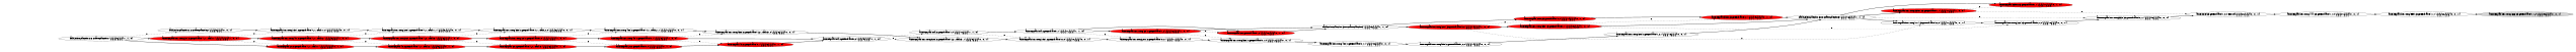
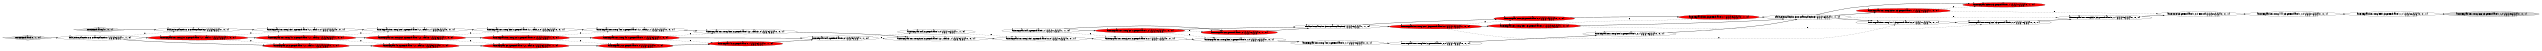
  digraph {
    rankdir=LR
    node [fillcolor=white shape=ellipse style=filled]
    edge [style=bold]
    n1 [label="assertEquals(new Long(35L),c.getEndValue(\"S1\",\"Task 2\",0))@@@6@@@['0', '0', '1']"]
    n2 [label="assertEquals(new Long(40L),c.getEndValue(\"S1\",\"Task 2\",1))@@@7@@@['0', '0', '1']"]
    n3 [label="assertEquals(new Long(55L),c.getEndValue(\"S2\",\"Task 3\",0))@@@8@@@['0', '0', '1']"]
    n4 [label="assertEquals(new Long(15L),c.getEndValue(0,0,0))@@@10@@@['0', '0', '1']"]
    n5 [label="assertEquals(new Long(20L),c.getEndValue(0,0,1))@@@11@@@['0', '0', '1']"]
    n6 [label="assertEquals(new Long(35L),c.getEndValue(0,1,0))@@@12@@@['0', '0', '1']"]
+   n7 [fillcolor=lightgray label="testGetEndValue2['0', '0', '1']" shape=diamond]
    n8 [label="TaskSeriesCollection c = createCollection2()@@@3@@@['0', '0', '1']"]
    n9 [label="assertEquals(new Long(15L),c.getEndValue(\"S1\",\"Task 1\",0))@@@4@@@['0', '0', '1']"]
    n10 [label="assertEquals(new Long(55L),c.getEndValue(1,2,0))@@@14@@@['0', '0', '1']"]
    n11 [label="assertEquals(new Long(60L),c.getEndValue(1,2,1))@@@15@@@['0', '0', '1']"]
    n12 [label="TaskSeriesCollection c3 = createCollection3()@@@16@@@['1', '1', '1']"]
    n13 [fillcolor=red label="assertEquals(new Long(2L),c.getEndValue(\"S1\",\"Task 1\"))@@@4@@@['1', '0', '0']"]
    n14 [fillcolor=red label="assertEquals(2L,c.getEndValue(\"S1\",\"Task 1\"))@@@4@@@['0', '1', '0']"]
    n15 [fillcolor=red label="assertEquals(new Long(4L),c.getEndValue(\"S1\",\"Task 2\"))@@@5@@@['1', '0', '0']"]
    n16 [fillcolor=red label="assertEquals(4L,c.getEndValue(\"S1\",\"Task 2\"))@@@5@@@['0', '1', '0']"]
    n17 [label="assertEquals(new Long(20L),c.getEndValue(\"S1\",\"Task 1\",1))@@@5@@@['0', '0', '1']"]
    n18 [fillcolor=red label="assertEquals(new Long(6L),c.getEndValue(\"S2\",\"Task 3\"))@@@6@@@['1', '0', '0']"]
    n19 [fillcolor=red label="assertEquals(6L,c.getEndValue(\"S2\",\"Task 3\"))@@@6@@@['0', '1', '0']"]
    n20 [fillcolor=red label="assertEquals(2L,c.getEndValue(0,0))@@@7@@@['0', '1', '0']"]
    n21 [label="assertEquals(null,c.getEndValue(0,2))@@@9@@@['1', '1', '0']"]
    n22 [label="assertEquals(null,c.getEndValue(1,0))@@@10@@@['1', '1', '0']"]
    n23 [label="assertEquals(new Long(60L),c.getEndValue(\"S2\",\"Task 3\",1))@@@9@@@['0', '0', '1']"]
    n24 [label="assertEquals(null,c.getEndValue(1,1))@@@11@@@['1', '1', '0']"]
    n25 [label="TaskSeriesCollection c3 = createCollection3()@@@13@@@['1', '1', '0']"]
    n26 [fillcolor=red label="assertEquals(200L,c3.getEndValue(0,0))@@@14@@@['0', '1', '0']"]
    n27 [fillcolor=red label="assertEquals(new Long(200),c3.getEndValue(0,0))@@@14@@@['1', '0', '0']"]
    n28 [fillcolor=red label="assertEquals(350L,c3.getEndValue(0,1))@@@15@@@['0', '1', '0']"]
    n29 [label="assertEquals(new Long(111),c3.getEndValue(0,0,0))@@@17@@@['0', '0', '1']"]
    n30 [fillcolor=red label="assertEquals(new Long(350),c3.getEndValue(0,1))@@@15@@@['1', '0', '0']"]
    n31 [label="assertEquals(new Long(40L),c.getEndValue(0,1,1))@@@13@@@['0', '0', '1']"]
    n32 [fillcolor=red label="assertEquals(new Long(6L),c.getEndValue(1,2))@@@12@@@['1', '0', '0']"]
    n33 [fillcolor=red label="assertEquals(6L,c.getEndValue(1,2))@@@12@@@['0', '1', '0']"]
    n34 [label="assertEquals(new Long(444),c3.getEndValue(1,1,0))@@@21@@@['0', '0', '1']"]
    n35 [label="assertEquals(new Long(555),c3.getEndValue(1,1,1))@@@22@@@['0', '0', '1']"]
    n36 [fillcolor=lightgray label="assertEquals(new Long(666),c3.getEndValue(1,1,2))@@@23@@@['0', '0', '1']"]
    n37 [fillcolor=red label="assertEquals(new Long(3350),c3.getEndValue(1,1))@@@17@@@['1', '0', '0']"]
    n38 [label="assertTrue(c3.getEndValue(1,0,0) == null)@@@20@@@['0', '0', '1']"]
    n39 [fillcolor=red label="assertEquals(3350L,c3.getEndValue(1,1))@@@17@@@['0', '1', '0']"]
    n40 [label="assertEquals(new Long(333),c3.getEndValue(0,1,1))@@@19@@@['0', '0', '1']"]
    n41 [label="assertEquals(new Long(222),c3.getEndValue(0,1,0))@@@18@@@['0', '0', '1']"]
    n42 [fillcolor=red label="assertEquals(new Long(4L),c.getEndValue(0,1))@@@8@@@['1', '0', '0']"]
    n43 [fillcolor=red label="assertEquals(4L,c.getEndValue(0,1))@@@8@@@['0', '1', '0']"]
+   n44 [fillcolor=lightgray label="testGetEndValue['0', '1', '0']" shape=diamond]
    n45 [label="TaskSeriesCollection c = createCollection1()@@@3@@@['1', '1', '0']"]
    n46 [fillcolor=red label="assertEquals(new Long(2L),c.getEndValue(0,0))@@@7@@@['1', '0', '0']"]
    n1 -> n2
    n2 -> n3
    n3 -> n23
    n4 -> n5
    n5 -> n6
    n6 -> n31
+   n7 -> n8
    n8 -> n9
    n9 -> n17
    n10 -> n11
    n11 -> n12
    n12 -> n29
    n12 -> n37
    n12 -> n39
    n12 -> n40 [label=0 style=dashed]
    n13 -> n9 [label=0 style=dashed]
    n13 -> n14 [label=0 style=dashed]
    n13 -> n15
    n14 -> n16
    n15 -> n16 [label=0 style=dashed]
    n15 -> n17 [label=0 style=dashed]
    n15 -> n18
    n16 -> n19
    n17 -> n1
    n18 -> n1 [label=0 style=dashed]
    n18 -> n19 [label=0 style=dashed]
    n18 -> n46
    n19 -> n20
    n20 -> n43
    n21 -> n22 [style=dashed]
    n21 -> n23 [label=0 style=dashed]
    n22 -> n4 [label=0 style=dashed]
-   n22 -> n24
    n23 -> n4
    n24 -> n5 [label=0 style=dashed]
    n24 -> n32
    n24 -> n33
    n25 -> n26
    n25 -> n27
    n26 -> n28
    n27 -> n26 [label=0 style=dashed]
    n27 -> n29 [label=0 style=dashed]
    n27 -> n30
    n28 -> n12
    n29 -> n41
    n30 -> n12
    n30 -> n28 [label=0 style=dashed]
    n30 -> n41 [label=0 style=dashed]
    n31 -> n10
    n32 -> n6 [label=0 style=dashed]
    n32 -> n25
    n32 -> n33 [label=0 style=dashed]
    n33 -> n25
    n34 -> n35
    n35 -> n36
    n37 -> n38 [label=0 style=dashed]
    n37 -> n39 [label=0 style=dashed]
    n38 -> n34
    n40 -> n38
    n41 -> n40
    n42 -> n3 [label=0 style=dashed]
    n42 -> n21
    n42 -> n43 [label=0 style=dashed]
    n43 -> n21
+   n44 -> n45
    n45 -> n8 [label=0 style=dashed]
    n45 -> n13
    n45 -> n14
    n46 -> n2 [label=0 style=dashed]
    n46 -> n20 [label=0 style=dashed]
    n46 -> n42
  }
